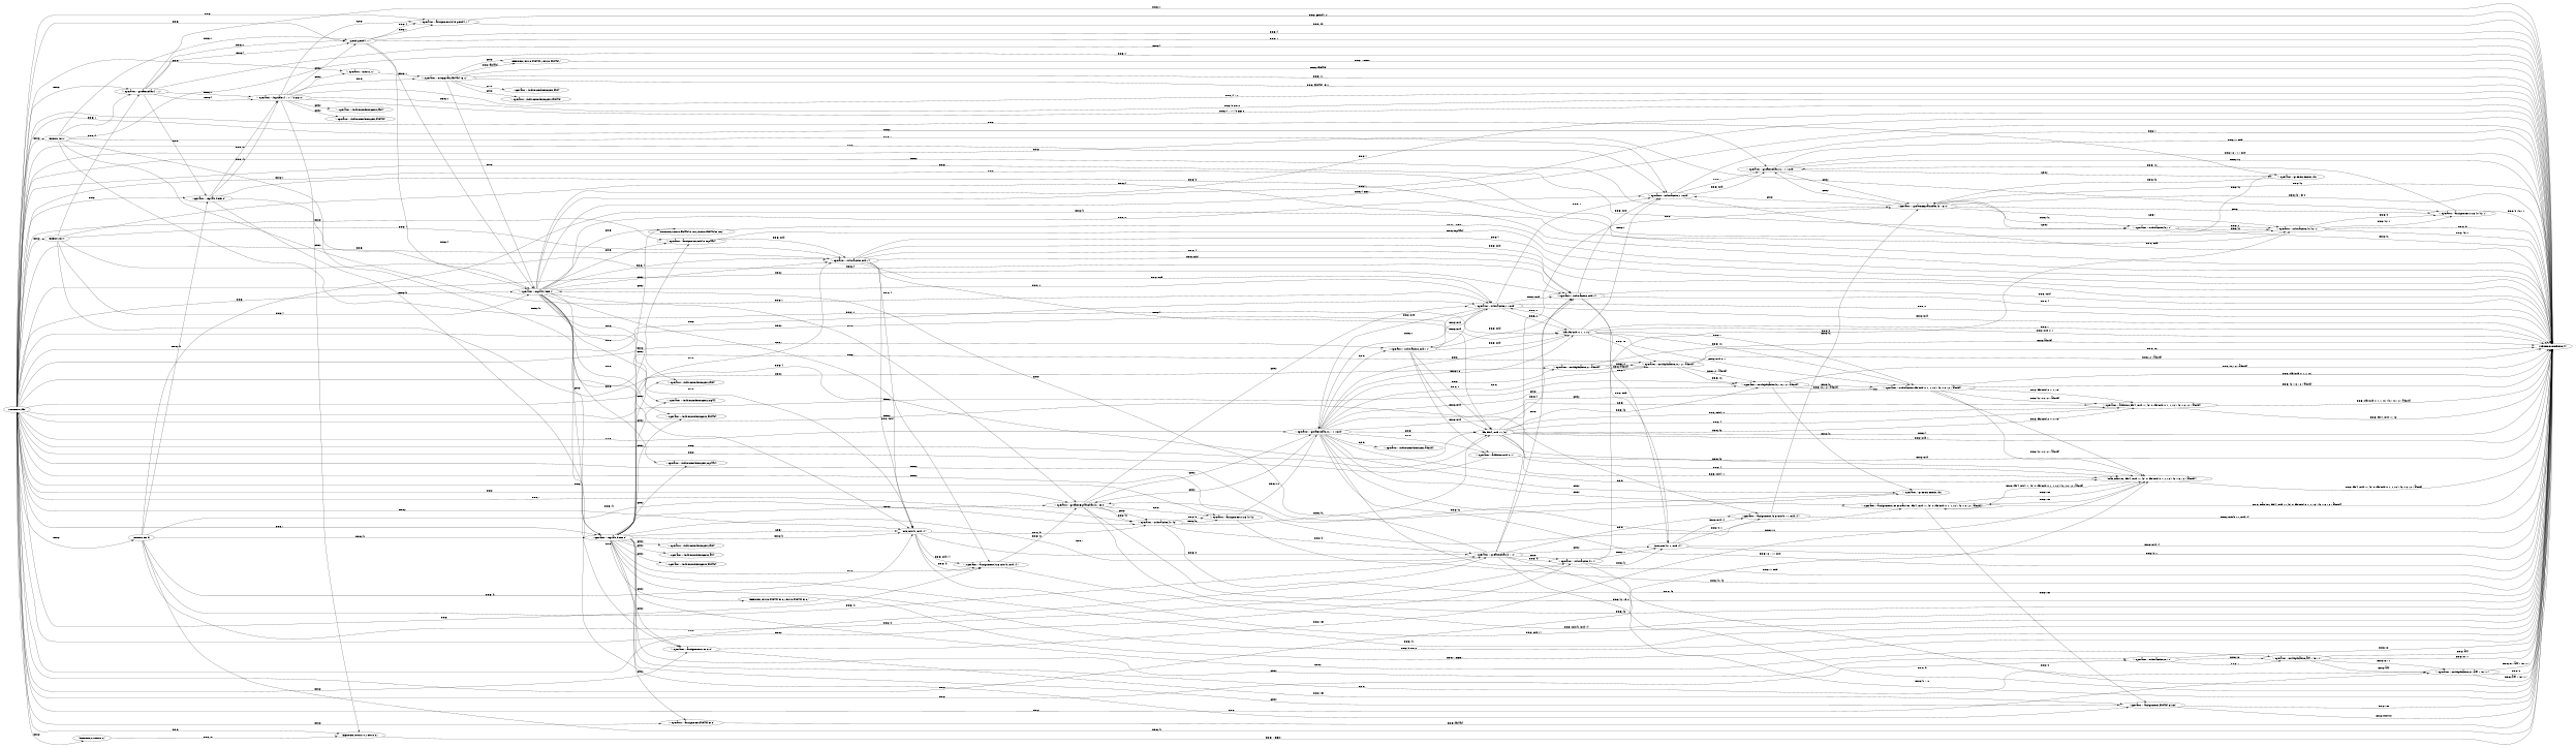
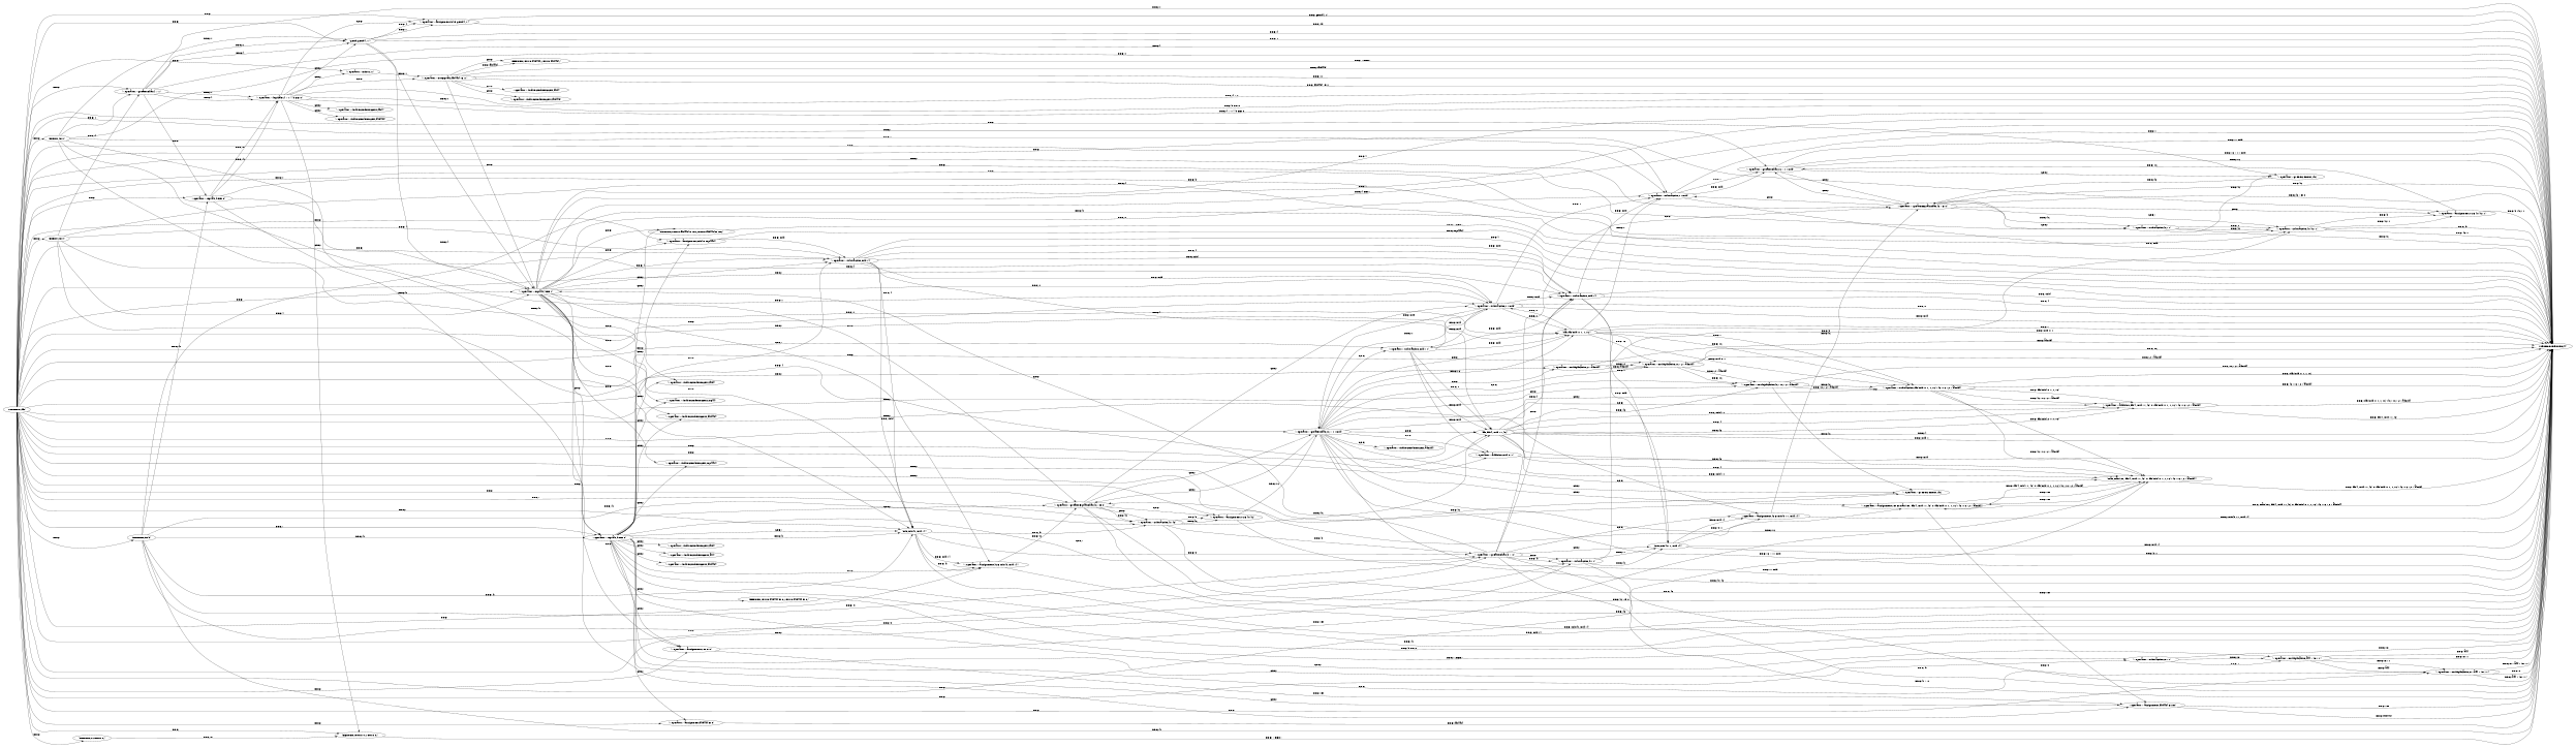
  digraph {
    rankdir=LR
    n1 [label="(METHOD,dfs)"]
    n2 [label="(PARAM,int l)"]
    n3 [label="(PARAM,int r)"]
-   n4 [label="(PARAM,int k)"]
+   n4 [label="(LITERAL,int k)"]
    n5 [label="(<operator>.assignment,id = getId(l, r))"]
    n6 [label="(<operator>.assignment,mid = mp[l][r])"]
    n7 [label="(<operator>.assignment,ret = 0)"]
    n8 [label="(RETURN,return 0;,return 0;)"]
    n9 [label="(<operator>.equals,l == r)"]
    n10 [label="(<operator>.assignment,lc = min(k, mid - l))"]
    n11 [label="(<operator>.greaterEqualsThan,lc >= 0)"]
    n12 [label="(<operator>.preDecrement,--lc)"]
    n13 [label="(<operator>.greaterThan,k > 0)"]
    n14 [label="(LITERAL,0,return 0;)"]
    n15 [label="(getId,getId(l, r))"]
    n16 [label="(<operator>.multiplication,L * a[l] * (m - 1))"]
    n17 [label="(<operator>.assignment,rc = k - lc)"]
    n18 [label="(<operator>.assignment,ret = max(ret, dfs(l, mid - 1, lc) + dfs(mid + 1, r, rc) - lc * rc * 2 * a[mid]))"]
    n19 [label="(<operator>.greaterThan,l > r)"]
    n20 [label="(<operator>.equals,k == 0)"]
    n21 [label="(<operator>.minus,-1)"]
    n22 [label="(<operator>.equals,k == 0)"]
    n23 [label="(min,min(k, mid - l))"]
    n24 [label="(<operator>.greaterThan,rc > r - mid)"]
    n25 [label="(<operator>.assignment,lc = min(k - 1, mid - l))"]
    n26 [label="(<operator>.greaterEqualsThan,lc >= 0)"]
    n27 [label="(<operator>.preDecrement,--lc)"]
    n28 [label="(<operator>.assignment,f[id][k] = 0)"]
    n29 [label="(<operator>.subtraction,mid - l)"]
    n30 [label="(<operator>.subtraction,k - lc)"]
    n31 [label="(max,max(ret, dfs(l, mid - 1, lc) + dfs(mid + 1, r, rc) - lc * rc * 2 * a[mid]))"]
    n32 [label="(<operator>.assignment,rc = k - lc - 1)"]
    n33 [label="(<operator>.subtraction,m - 1)"]
    n34 [label="(<operator>.subtraction,r - mid)"]
    n35 [label="(<operator>.greaterThan,rc > r - mid)"]
    n36 [label="(dfs,dfs(l, mid - 1, lc))"]
    n37 [label="(<operator>.subtraction,k - 1)"]
    n38 [label="(<operator>.subtraction,mid - l)"]
    n39 [label="(<operator>.subtraction,k - lc - 1)"]
    n40 [label="(<operator>.subtraction,mid - 1)"]
    n41 [label="(dfs,dfs(mid + 1, r, rc))"]
    n42 [label="(<operator>.multiplication,lc * rc * 2 * a[mid])"]
    n43 [label="(<operator>.subtraction,lc - 1)"]
    n44 [label="(<operator>.subtraction,r - mid)"]
    n45 [label="(<operator>.addition,mid + 1)"]
    n46 [label="(<operator>.multiplication,rc * 2 * a[mid])"]
    n47 [label="(<operator>.multiplication,2 * a[mid])"]
-   n48 [label="(METHOD_LITERAL,ll)"]
+   n48 [label="(METHOD_RETURN,ll)"]
    n49 [label="(<operator>.assignment,f[id][k] = ret)"]
    n50 [label="(RETURN,return f[id][k] = ret;,return f[id][k] = ret;)"]
    n51 [label="(<operator>.indirectIndexAccess,mp[l][r])"]
    n52 [label="(<operator>.indirectIndexAccess,mp[l])"]
    n53 [label="(<operator>.indirectIndexAccess,f[id][k])"]
    n54 [label="(<operator>.indirectIndexAccess,f[id])"]
    n55 [label="(min,min(k - 1, mid - l))"]
    n56 [label="(<operator>.logicalOr,l > r || k == 0)"]
    n57 [label="(<operator>.notEquals,f[id][k] != -1)"]
    n58 [label="(RETURN,return f[id][k] = 0;,return f[id][k] = 0;)"]
    n59 [label="(<operator>.multiplication,a[l] * (m - 1))"]
    n60 [label="(<operator>.indirectIndexAccess,a[l])"]
    n61 [label="(<operator>.indirectIndexAccess,f[id][k])"]
    n62 [label="(<operator>.indirectIndexAccess,f[id])"]
    n63 [label="(<operator>.addition,dfs(l, mid - 1, lc) + dfs(mid + 1, r, rc) - lc * rc * 2 * a[mid])"]
    n64 [label="(<operator>.subtraction,dfs(mid + 1, r, rc) - lc * rc * 2 * a[mid])"]
    n65 [label="(<operator>.indirectIndexAccess,a[mid])"]
    n66 [label="(<operator>.indirectIndexAccess,f[id][k])"]
    n67 [label="(<operator>.indirectIndexAccess,f[id])"]
    n68 [label="(RETURN,return f[id][k];,return f[id][k];)"]
    n69 [label="(<operator>.indirectIndexAccess,f[id][k])"]
    n70 [label="(<operator>.indirectIndexAccess,f[id])"]
    n1 -> n2 [label="DDG: "]
    n1 -> n3 [label="DDG: "]
    n1 -> n4 [label="DDG: "]
    n1 -> n5 [label="DDG: "]
    n1 -> n6 [label="DDG: "]
    n1 -> n7 [label="DDG: "]
    n1 -> n8 [label="DDG: "]
    n1 -> n9 [label="DDG: "]
    n1 -> n10 [label="DDG: "]
    n1 -> n11 [label="DDG: "]
    n1 -> n12 [label="DDG: "]
    n1 -> n13 [label="DDG: "]
    n1 -> n14 [label="DDG: "]
    n1 -> n15 [label="DDG: "]
    n1 -> n16 [label="DDG: "]
    n1 -> n17 [label="DDG: "]
    n1 -> n18 [label="DDG: "]
    n1 -> n19 [label="DDG: "]
    n1 -> n20 [label="DDG: "]
    n1 -> n21 [label="DDG: "]
    n1 -> n22 [label="DDG: "]
    n1 -> n23 [label="DDG: "]
    n1 -> n24 [label="DDG: "]
    n1 -> n25 [label="DDG: "]
    n1 -> n26 [label="DDG: "]
    n1 -> n27 [label="DDG: "]
    n1 -> n28 [label="DDG: "]
    n1 -> n29 [label="DDG: "]
    n1 -> n30 [label="DDG: "]
    n1 -> n31 [label="DDG: "]
    n1 -> n32 [label="DDG: "]
    n1 -> n33 [label="DDG: "]
    n1 -> n34 [label="DDG: "]
    n1 -> n35 [label="DDG: "]
    n1 -> n36 [label="DDG: "]
    n1 -> n37 [label="DDG: "]
    n1 -> n38 [label="DDG: "]
    n1 -> n39 [label="DDG: "]
    n1 -> n40 [label="DDG: "]
    n1 -> n41 [label="DDG: "]
    n1 -> n42 [label="DDG: "]
    n1 -> n43 [label="DDG: "]
    n1 -> n44 [label="DDG: "]
-   n45 -> n1 [label="DDG: "]
+   n1 -> n45 [label="DDG: "]
    n1 -> n46 [label="DDG: "]
    n1 -> n47 [label="DDG: "]
    n2 -> n9 [label="DDG: l"]
    n2 -> n19 [label="DDG: l"]
    n2 -> n29 [label="DDG: l"]
    n2 -> n36 [label="DDG: l"]
    n2 -> n38 [label="DDG: l"]
    n2 -> n48 [label="DDG: l"]
    n3 -> n9 [label="DDG: r"]
    n3 -> n15 [label="DDG: r"]
    n3 -> n19 [label="DDG: r"]
    n3 -> n34 [label="DDG: r"]
    n3 -> n41 [label="DDG: r"]
    n3 -> n44 [label="DDG: r"]
    n3 -> n48 [label="DDG: r"]
    n4 -> n13 [label="DDG: k"]
    n4 -> n20 [label="DDG: k"]
    n4 -> n22 [label="DDG: k"]
    n4 -> n23 [label="DDG: k"]
    n4 -> n30 [label="DDG: k"]
    n4 -> n37 [label="DDG: k"]
    n4 -> n39 [label="DDG: k"]
    n4 -> n48 [label="DDG: k"]
    n5 -> n48 [label="DDG: id"]
    n5 -> n48 [label="DDG: getId(l, r)"]
    n6 -> n29 [label="DDG: mid"]
    n6 -> n48 [label="DDG: mp[l][r]"]
    n7 -> n31 [label="DDG: ret"]
    n7 -> n49 [label="DDG: ret"]
    n8 -> n48 [label="DDG: <RET>"]
    n9 -> n6 [label="CDG: "]
    n9 -> n7 [label="CDG: "]
    n9 -> n10 [label="CDG: "]
    n9 -> n11 [label="CDG: "]
    n9 -> n22 [label="CDG: "]
    n9 -> n23 [label="CDG: "]
    n9 -> n29 [label="DDG: l"]
    n9 -> n29 [label="CDG: "]
    n9 -> n34 [label="DDG: r"]
    n9 -> n44 [label="DDG: r"]
    n9 -> n48 [label="DDG: l"]
    n9 -> n48 [label="DDG: r"]
    n9 -> n48 [label="DDG: l == r"]
    n9 -> n49 [label="CDG: "]
    n9 -> n50 [label="CDG: "]
    n9 -> n51 [label="CDG: "]
    n9 -> n52 [label="CDG: "]
    n9 -> n53 [label="CDG: "]
    n9 -> n54 [label="CDG: "]
    n10 -> n11 [label="DDG: lc"]
    n10 -> n48 [label="DDG: min(k, mid - l)"]
    n11 -> n17 [label="CDG: "]
    n11 -> n24 [label="CDG: "]
    n11 -> n30 [label="DDG: lc"]
    n11 -> n30 [label="CDG: "]
    n11 -> n34 [label="CDG: "]
    n11 -> n48 [label="DDG: lc"]
    n11 -> n48 [label="DDG: lc >= 0"]
    n12 -> n11 [label="DDG: lc"]
    n13 -> n9 [label="CDG: "]
    n13 -> n25 [label="CDG: "]
    n13 -> n26 [label="CDG: "]
    n13 -> n37 [label="DDG: k"]
    n13 -> n37 [label="CDG: "]
    n13 -> n38 [label="CDG: "]
    n13 -> n48 [label="DDG: k"]
    n13 -> n48 [label="DDG: k > 0"]
    n13 -> n55 [label="CDG: "]
    n14 -> n8 [label="DDG: 0"]
    n15 -> n5 [label="DDG: r"]
    n15 -> n5 [label="DDG: l"]
    n15 -> n9 [label="DDG: l"]
    n15 -> n9 [label="DDG: r"]
    n15 -> n48 [label="DDG: l"]
    n15 -> n48 [label="DDG: r"]
    n16 -> n48 [label="DDG: a[l] * (m - 1)"]
    n16 -> n48 [label="DDG: L * a[l] * (m - 1)"]
    n16 -> n48 [label="DDG: L"]
    n17 -> n24 [label="DDG: rc"]
    n17 -> n48 [label="DDG: k - lc"]
    n18 -> n31 [label="DDG: ret"]
    n18 -> n48 [label="DDG: max(ret, dfs(l, mid - 1, lc) + dfs(mid + 1, r, rc) - lc * rc * 2 * a[mid])"]
    n18 -> n49 [label="DDG: ret"]
    n19 -> n15 [label="DDG: l"]
    n19 -> n15 [label="DDG: r"]
    n19 -> n20 [label="CDG: "]
    n19 -> n48 [label="DDG: l"]
    n19 -> n48 [label="DDG: r"]
    n19 -> n56 [label="DDG: r"]
    n19 -> n56 [label="DDG: l"]
    n20 -> n22 [label="DDG: k"]
    n20 -> n23 [label="DDG: k"]
    n20 -> n48 [label="DDG: k"]
    n20 -> n56 [label="DDG: 0"]
    n20 -> n56 [label="DDG: k"]
    n21 -> n57 [label="DDG: 1"]
    n22 -> n6 [label="CDG: "]
    n22 -> n7 [label="CDG: "]
    n22 -> n10 [label="CDG: "]
    n22 -> n11 [label="CDG: "]
    n22 -> n13 [label="CDG: "]
    n22 -> n16 [label="CDG: "]
    n22 -> n23 [label="DDG: k"]
    n22 -> n23 [label="CDG: "]
    n22 -> n28 [label="CDG: "]
    n22 -> n29 [label="CDG: "]
    n22 -> n33 [label="CDG: "]
    n22 -> n48 [label="DDG: k"]
    n22 -> n48 [label="DDG: k == 0"]
    n22 -> n49 [label="CDG: "]
    n22 -> n50 [label="CDG: "]
    n22 -> n51 [label="CDG: "]
    n22 -> n52 [label="CDG: "]
    n22 -> n53 [label="CDG: "]
    n22 -> n54 [label="CDG: "]
    n22 -> n58 [label="CDG: "]
    n22 -> n59 [label="CDG: "]
    n22 -> n60 [label="CDG: "]
    n22 -> n61 [label="CDG: "]
    n22 -> n62 [label="CDG: "]
    n23 -> n10 [label="DDG: mid - l"]
    n23 -> n10 [label="DDG: k"]
    n23 -> n13 [label="DDG: k"]
    n23 -> n30 [label="DDG: k"]
    n23 -> n48 [label="DDG: mid - l"]
    n24 -> n11 [label="CDG: "]
    n24 -> n12 [label="CDG: "]
    n24 -> n18 [label="CDG: "]
    n24 -> n31 [label="CDG: "]
    n24 -> n36 [label="CDG: "]
    n24 -> n40 [label="CDG: "]
    n24 -> n41 [label="DDG: rc"]
    n24 -> n41 [label="CDG: "]
    n24 -> n42 [label="CDG: "]
    n24 -> n45 [label="CDG: "]
    n24 -> n46 [label="CDG: "]
    n24 -> n47 [label="CDG: "]
    n24 -> n48 [label="DDG: rc"]
    n24 -> n48 [label="DDG: r - mid"]
    n24 -> n48 [label="DDG: rc > r - mid"]
    n24 -> n63 [label="CDG: "]
    n24 -> n64 [label="CDG: "]
    n24 -> n65 [label="CDG: "]
    n25 -> n26 [label="DDG: lc"]
    n25 -> n48 [label="DDG: min(k - 1, mid - l)"]
    n26 -> n32 [label="CDG: "]
    n26 -> n35 [label="CDG: "]
    n26 -> n39 [label="CDG: "]
    n26 -> n43 [label="DDG: lc"]
    n26 -> n43 [label="CDG: "]
    n26 -> n44 [label="CDG: "]
    n26 -> n48 [label="DDG: lc"]
    n26 -> n48 [label="DDG: lc >= 0"]
    n27 -> n26 [label="DDG: lc"]
    n28 -> n48 [label="DDG: f[id][k]"]
    n29 -> n23 [label="DDG: mid"]
    n29 -> n23 [label="DDG: l"]
    n29 -> n34 [label="DDG: mid"]
    n29 -> n36 [label="DDG: l"]
    n29 -> n38 [label="DDG: mid"]
    n29 -> n38 [label="DDG: l"]
    n29 -> n48 [label="DDG: mid"]
    n29 -> n48 [label="DDG: l"]
    n30 -> n13 [label="DDG: k"]
    n30 -> n17 [label="DDG: k"]
    n30 -> n17 [label="DDG: lc"]
    n30 -> n36 [label="DDG: lc"]
    n30 -> n48 [label="DDG: lc"]
    n31 -> n18 [label="DDG: ret"]
    n31 -> n18 [label="DDG: dfs(l, mid - 1, lc) + dfs(mid + 1, r, rc) - lc * rc * 2 * a[mid]"]
    n31 -> n48 [label="DDG: dfs(l, mid - 1, lc) + dfs(mid + 1, r, rc) - lc * rc * 2 * a[mid]"]
    n32 -> n35 [label="DDG: rc"]
    n32 -> n48 [label="DDG: k - lc - 1"]
    n33 -> n48 [label="DDG: m"]
    n33 -> n59 [label="DDG: 1"]
    n33 -> n59 [label="DDG: m"]
    n34 -> n24 [label="DDG: mid"]
    n34 -> n24 [label="DDG: r"]
    n34 -> n38 [label="DDG: mid"]
    n34 -> n40 [label="DDG: mid"]
    n34 -> n41 [label="DDG: r"]
    n34 -> n44 [label="DDG: r"]
    n34 -> n48 [label="DDG: r"]
    n34 -> n48 [label="DDG: mid"]
    n35 -> n26 [label="CDG: "]
    n35 -> n27 [label="CDG: "]
    n35 -> n48 [label="DDG: rc"]
    n35 -> n48 [label="DDG: r - mid"]
    n35 -> n48 [label="DDG: rc > r - mid"]
    n36 -> n31 [label="DDG: mid - 1"]
    n36 -> n31 [label="DDG: l"]
    n36 -> n31 [label="DDG: lc"]
    n36 -> n38 [label="DDG: l"]
    n36 -> n42 [label="DDG: lc"]
    n36 -> n48 [label="DDG: l"]
    n36 -> n48 [label="DDG: mid - 1"]
    n36 -> n63 [label="DDG: mid - 1"]
    n36 -> n63 [label="DDG: l"]
    n36 -> n63 [label="DDG: lc"]
    n37 -> n39 [label="DDG: k"]
    n37 -> n48 [label="DDG: k"]
    n37 -> n55 [label="DDG: k"]
    n37 -> n55 [label="DDG: 1"]
    n38 -> n44 [label="DDG: mid"]
    n38 -> n48 [label="DDG: mid"]
    n38 -> n48 [label="DDG: l"]
    n38 -> n55 [label="DDG: l"]
    n38 -> n55 [label="DDG: mid"]
    n39 -> n32 [label="DDG: lc - 1"]
    n39 -> n32 [label="DDG: k"]
    n39 -> n48 [label="DDG: k"]
    n39 -> n48 [label="DDG: lc - 1"]
    n40 -> n34 [label="DDG: mid"]
    n40 -> n36 [label="DDG: 1"]
    n40 -> n36 [label="DDG: mid"]
    n40 -> n38 [label="DDG: mid"]
    n40 -> n41 [label="DDG: mid"]
    n40 -> n45 [label="DDG: mid"]
    n41 -> n34 [label="DDG: r"]
    n41 -> n44 [label="DDG: r"]
    n41 -> n46 [label="DDG: rc"]
    n41 -> n48 [label="DDG: mid + 1"]
    n41 -> n48 [label="DDG: r"]
    n41 -> n64 [label="DDG: rc"]
    n41 -> n64 [label="DDG: r"]
    n41 -> n64 [label="DDG: mid + 1"]
    n42 -> n12 [label="DDG: lc"]
    n42 -> n48 [label="DDG: rc * 2 * a[mid]"]
    n42 -> n64 [label="DDG: rc * 2 * a[mid]"]
    n42 -> n64 [label="DDG: lc"]
    n43 -> n27 [label="DDG: lc"]
    n43 -> n39 [label="DDG: lc"]
    n43 -> n39 [label="DDG: 1"]
    n43 -> n48 [label="DDG: lc"]
    n44 -> n35 [label="DDG: r"]
    n44 -> n35 [label="DDG: mid"]
    n44 -> n48 [label="DDG: r"]
    n44 -> n48 [label="DDG: mid"]
    n45 -> n48 [label="DDG: mid"]
    n46 -> n42 [label="DDG: 2 * a[mid]"]
    n46 -> n42 [label="DDG: rc"]
    n46 -> n48 [label="DDG: rc"]
    n46 -> n48 [label="DDG: 2 * a[mid]"]
    n47 -> n46 [label="DDG: a[mid]"]
    n47 -> n46 [label="DDG: 2"]
    n47 -> n48 [label="DDG: a[mid]"]
    n49 -> n48 [label="DDG: f[id][k]"]
    n49 -> n48 [label="DDG: ret"]
    n50 -> n48 [label="DDG: <RET>"]
    n55 -> n25 [label="DDG: k - 1"]
    n55 -> n25 [label="DDG: mid - l"]
    n55 -> n48 [label="DDG: k - 1"]
    n55 -> n48 [label="DDG: mid - l"]
    n56 -> n5 [label="CDG: "]
    n56 -> n8 [label="CDG: "]
    n56 -> n15 [label="CDG: "]
    n56 -> n21 [label="CDG: "]
    n56 -> n48 [label="DDG: l > r"]
    n56 -> n48 [label="DDG: k == 0"]
    n56 -> n48 [label="DDG: l > r || k == 0"]
-   n56 -> n57 [label="DDG: "]
+   n56 -> n57 [label="CDG: "]
    n56 -> n66 [label="CDG: "]
    n56 -> n67 [label="CDG: "]
    n57 -> n9 [label="CDG: "]
    n57 -> n48 [label="DDG: f[id][k]"]
    n57 -> n48 [label="DDG: -1"]
    n57 -> n48 [label="DDG: f[id][k] != -1"]
    n57 -> n68 [label="DDG: f[id][k]"]
    n57 -> n68 [label="CDG: "]
    n57 -> n69 [label="CDG: "]
    n57 -> n70 [label="CDG: "]
    n58 -> n48 [label="DDG: <RET>"]
    n59 -> n16 [label="DDG: m - 1"]
    n59 -> n16 [label="DDG: a[l]"]
    n59 -> n48 [label="DDG: a[l]"]
    n59 -> n48 [label="DDG: m - 1"]
    n63 -> n48 [label="DDG: dfs(l, mid - 1, lc)"]
    n63 -> n48 [label="DDG: dfs(mid + 1, r, rc) - lc * rc * 2 * a[mid]"]
    n64 -> n31 [label="DDG: dfs(mid + 1, r, rc)"]
    n64 -> n31 [label="DDG: lc * rc * 2 * a[mid]"]
    n64 -> n48 [label="DDG: dfs(mid + 1, r, rc)"]
    n64 -> n48 [label="DDG: lc * rc * 2 * a[mid]"]
    n64 -> n63 [label="DDG: dfs(mid + 1, r, rc)"]
    n64 -> n63 [label="DDG: lc * rc * 2 * a[mid]"]
    n68 -> n48 [label="DDG: <RET>"]
  }
